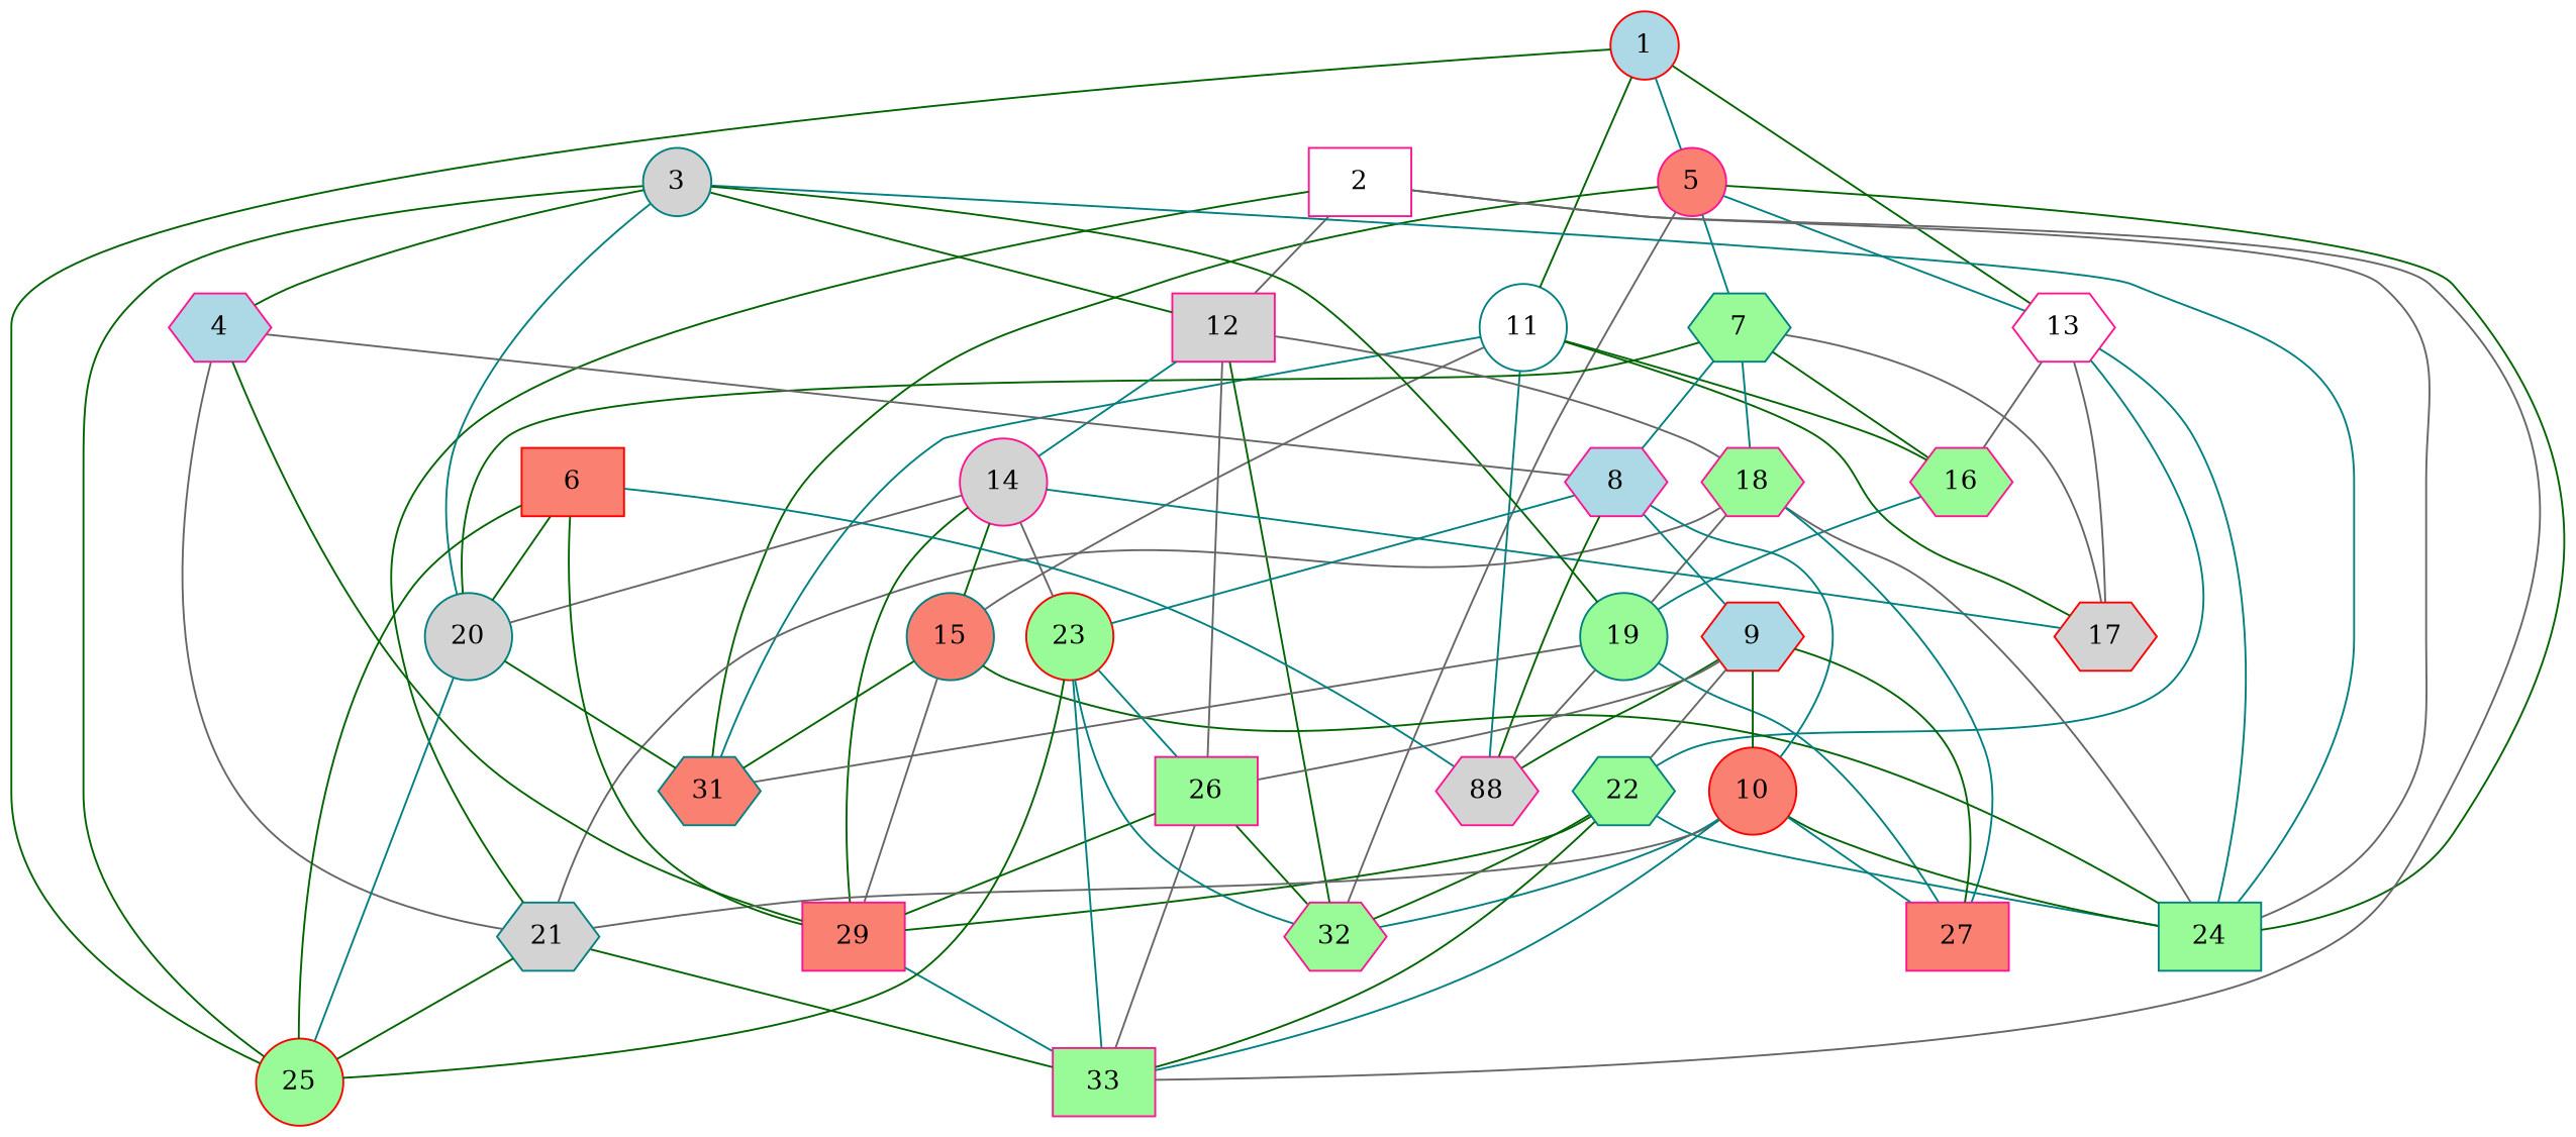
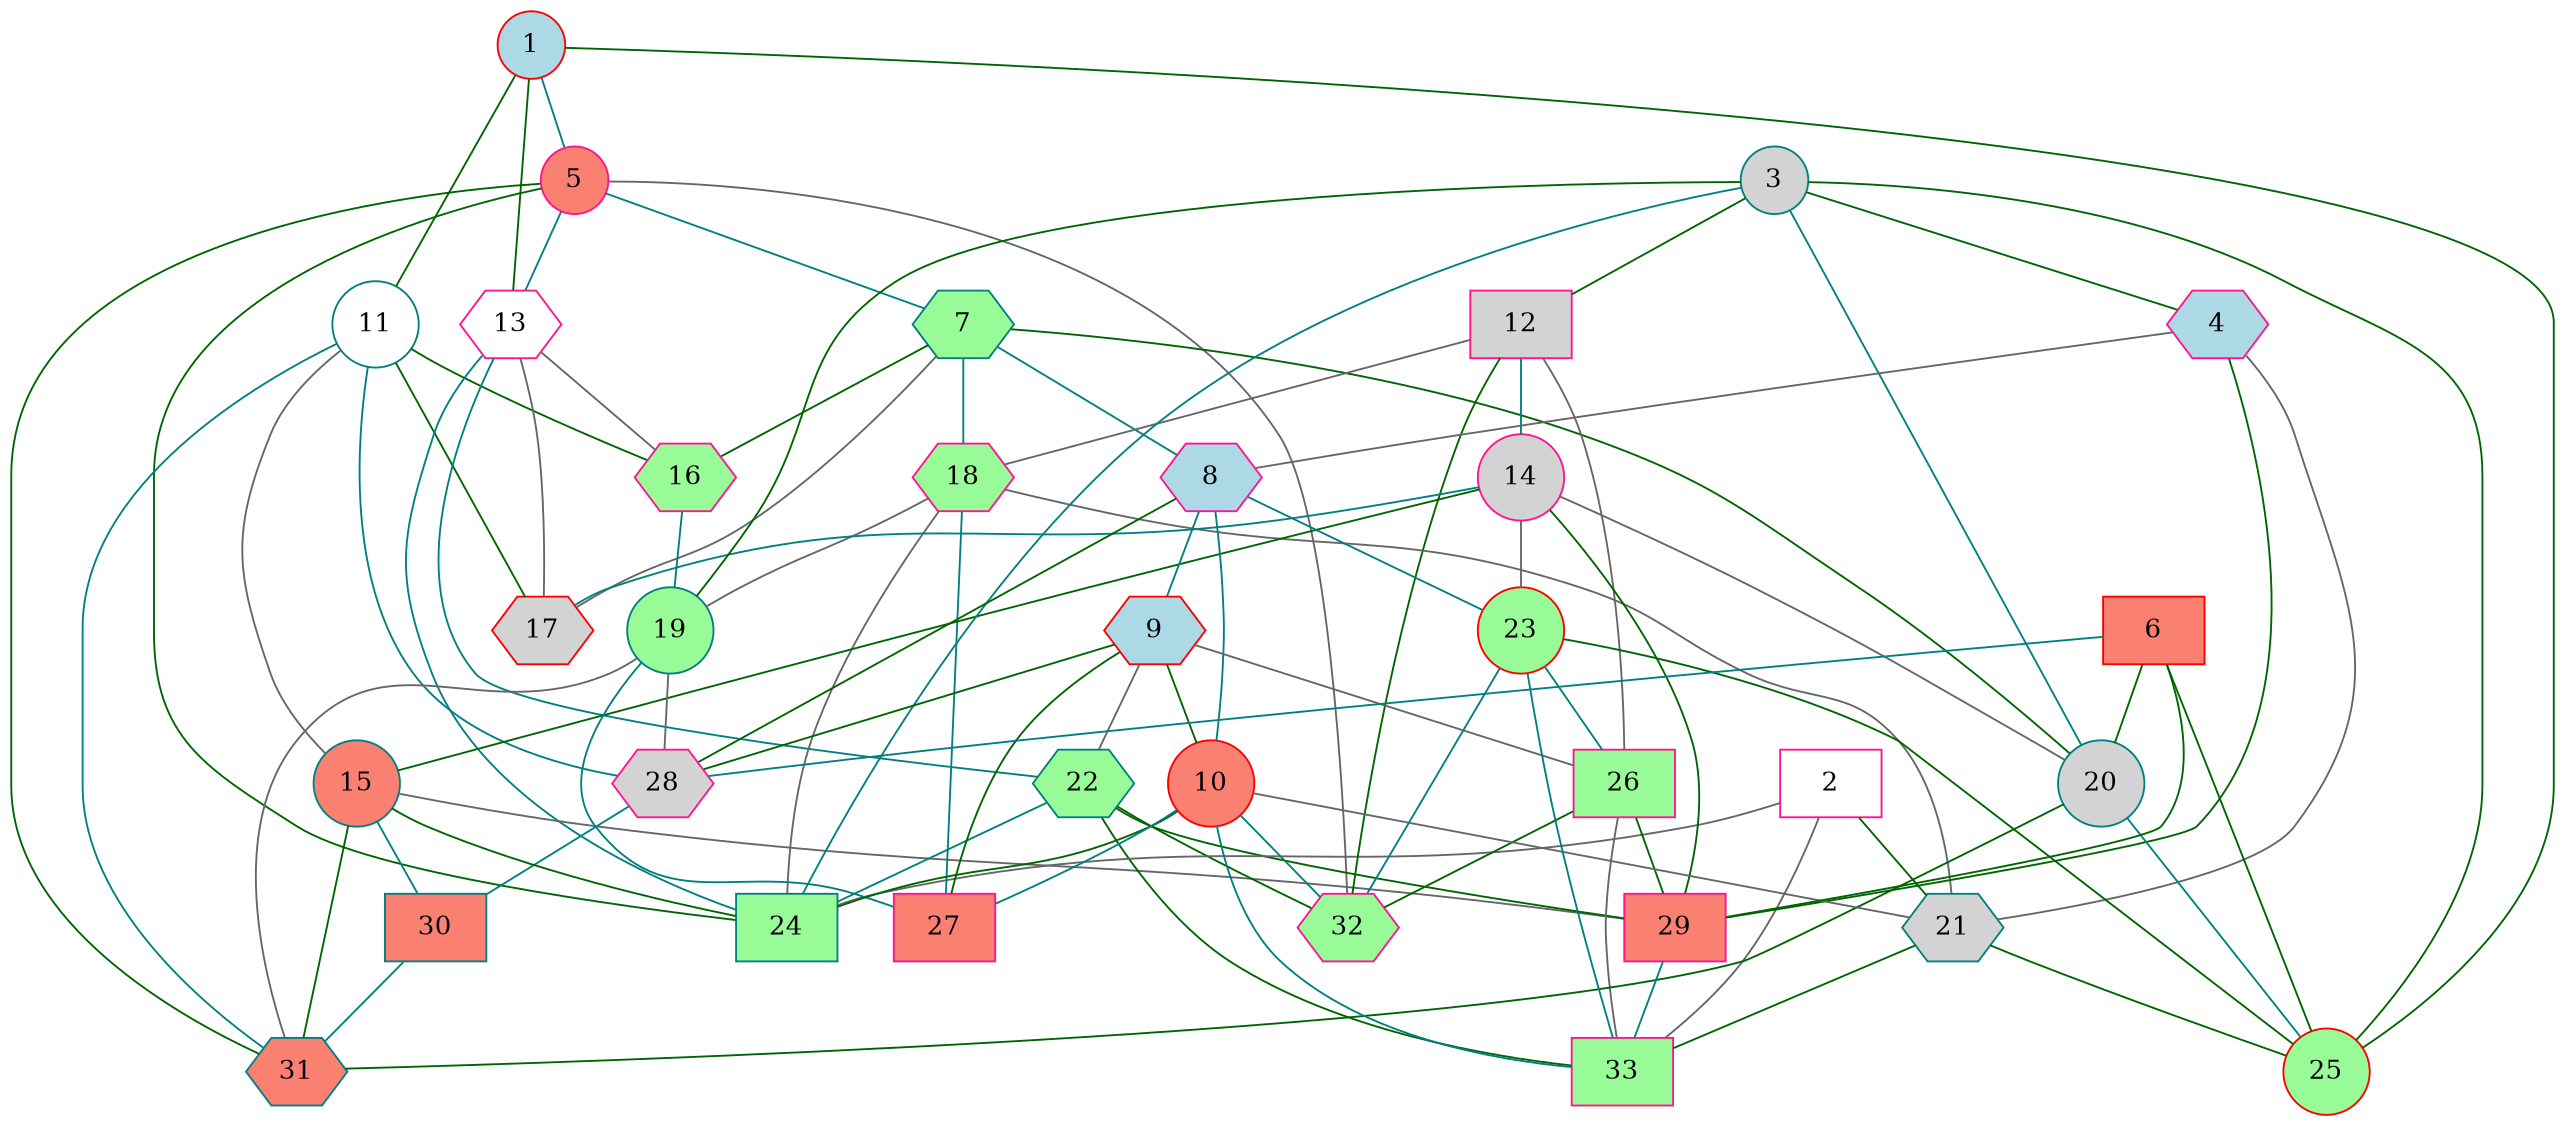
  graph {
    node [color=deeppink fillcolor=palegreen shape=hexagon style=filled]
    edge [color=darkgreen weight=1.0]
    1 [color=red fillcolor=lightblue shape=circle]
    5 [fillcolor=salmon shape=circle]
    11 [color=teal fillcolor=white shape=circle]
    13 [fillcolor=white]
    25 [color=red shape=circle]
    24 [color=teal shape=box]
    7 [color=teal]
    31 [color=teal fillcolor=salmon]
    32
-   28 [fillcolor=lightgrey label=88]
+   28 [fillcolor=lightgrey]
    16
    17 [color=red fillcolor=lightgrey]
    15 [color=teal fillcolor=salmon shape=circle]
    22 [color=teal]
    2 [fillcolor=white shape=box]
    12 [fillcolor=lightgrey shape=box]
    21 [color=teal fillcolor=lightgrey]
    33 [shape=box]
    18
    26 [shape=box]
    14 [fillcolor=lightgrey shape=circle]
    3 [color=teal fillcolor=lightgrey shape=circle]
    4 [fillcolor=lightblue]
    19 [color=teal shape=circle]
    20 [color=teal fillcolor=lightgrey shape=circle]
    8 [fillcolor=lightblue]
    29 [fillcolor=salmon shape=box]
    27 [fillcolor=salmon shape=box]
    9 [color=red fillcolor=lightblue]
    10 [color=red fillcolor=salmon shape=circle]
    23 [color=red shape=circle]
    6 [color=red fillcolor=salmon shape=box]
+   30 [color=teal fillcolor=salmon shape=box]
    1 -- 5 [color=teal]
    1 -- 11
    1 -- 13
    1 -- 25
    5 -- 13 [color=teal]
    5 -- 24
    5 -- 7 [color=teal]
    5 -- 31
    5 -- 32 [color=gray40]
    11 -- 31 [color=teal]
    11 -- 28 [color=teal]
    11 -- 16
    11 -- 17
    11 -- 15 [color=gray40]
    13 -- 24 [color=teal]
    13 -- 16 [color=gray40]
    13 -- 17 [color=gray40]
    13 -- 22 [color=teal]
    7 -- 16
    7 -- 17 [color=gray40]
    7 -- 18 [color=teal]
    7 -- 20
    7 -- 8 [color=teal]
+   28 -- 30 [color=teal]
    16 -- 19 [color=teal]
    15 -- 24
    15 -- 31
    15 -- 29 [color=gray40]
+   15 -- 30 [color=teal]
    22 -- 24 [color=teal]
    22 -- 32
    22 -- 33
    22 -- 29
    2 -- 24 [color=gray40]
-   2 -- 12 [color=gray40]
    2 -- 21
    2 -- 33 [color=gray40]
    12 -- 32
    12 -- 18 [color=gray40]
    12 -- 26 [color=gray40]
    12 -- 14 [color=teal]
    21 -- 25
    21 -- 33
    18 -- 24 [color=gray40]
    18 -- 21 [color=gray40]
    18 -- 19 [color=gray40]
    18 -- 27 [color=teal]
    26 -- 32
    26 -- 33 [color=gray40]
    26 -- 29
    14 -- 17 [color=teal]
    14 -- 15
    14 -- 20 [color=gray40]
    14 -- 29
    14 -- 23 [color=gray40]
    3 -- 25
    3 -- 24 [color=teal]
    3 -- 12
    3 -- 4
    3 -- 19
    3 -- 20 [color=teal]
    4 -- 21 [color=gray40]
    4 -- 8 [color=gray40]
    4 -- 29
    19 -- 31 [color=gray40]
    19 -- 28 [color=gray40]
    19 -- 27 [color=teal]
    20 -- 25 [color=teal]
    20 -- 31
    8 -- 28
    8 -- 9 [color=teal]
    8 -- 10 [color=teal]
    8 -- 23 [color=teal]
    29 -- 33 [color=teal weight=2.0]
    9 -- 28
    9 -- 22 [color=gray40]
    9 -- 26 [color=gray40]
    9 -- 27
    9 -- 10
    10 -- 24
    10 -- 32 [color=teal]
    10 -- 21 [color=gray40]
    10 -- 33 [color=teal]
    10 -- 27 [color=teal]
    23 -- 25
    23 -- 32 [color=teal]
    23 -- 33 [color=teal]
    23 -- 26 [color=teal]
    6 -- 25
    6 -- 28 [color=teal]
    6 -- 20
    6 -- 29
+   30 -- 31 [color=teal]
  }
